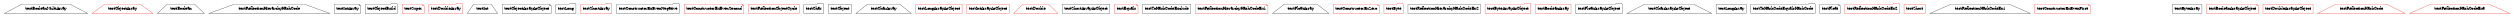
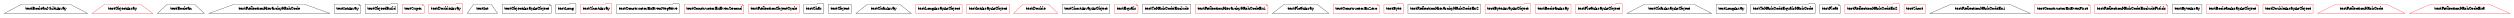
  digraph {
    node [color=black shape=trapezium]
    testBooleanMultiArray
    testObjectArray [color=red]
    testBoolean
    testReflectionHierarchyHashCode
    testIntArray [shape=note]
    testObjectBuild [shape=folder]
    testSuper [color=red shape=note]
    testDoubleArray [color=red shape=folder]
    testInt
    testObjectArrayAsObject [shape=note]
    testLong [shape=folder]
    testShortArray [color=red shape=folder]
    testConstructorExEvenNegative [shape=folder]
    testConstructorExEvenSecond [color=red shape=note]
    testReflectionObjectCycle [color=red shape=box]
    testChar [shape=folder]
    testObject [shape=box]
    testCharArray
    testLongArrayAsObject [color=red shape=box]
    testIntArrayAsObject [color=red shape=box]
    testDouble [color=red]
    testShortArrayAsObject [shape=box]
    testEquals [color=red shape=note]
    testToHashCodeExclude [shape=box]
    testReflectionHierarchyHashCodeEx1 [color=red shape=note]
    testFloatArray
    testConstructorExZero [color=red shape=note]
    testByte [color=red shape=folder]
    testReflectionHierarchyHashCodeEx2 [shape=box]
    testByteArrayAsObject [color=red shape=folder]
    testBooleanArray [color=red shape=box]
-   testFloatArrayAsObject [shape=folder]
+   testFloatArrayAsObject [color=red shape=folder]
    testCharArrayAsObject
    testLongArray [shape=box]
    testToHashCodeEqualsHashCode [shape=folder]
    testFloat [shape=note]
    testReflectionHashCodeEx2 [color=red shape=folder]
    testShort [color=red shape=box]
    testReflectionHashCodeEx1
    testConstructorExEvenFirst [color=red shape=note]
+   testReflectionHashCodeExcludeFields [color=red shape=note]
    testByteArray [shape=box]
    testBooleanArrayAsObject [color=red shape=note]
    testDoubleArrayAsObject [color=red shape=box]
    testReflectionHashCode [color=red]
    testReflectionHashCodeEx3 [color=red]
  }
